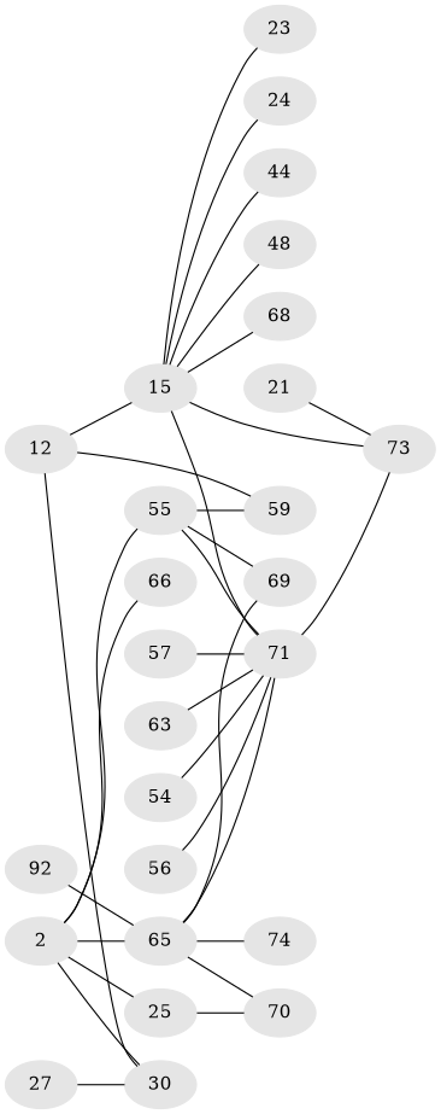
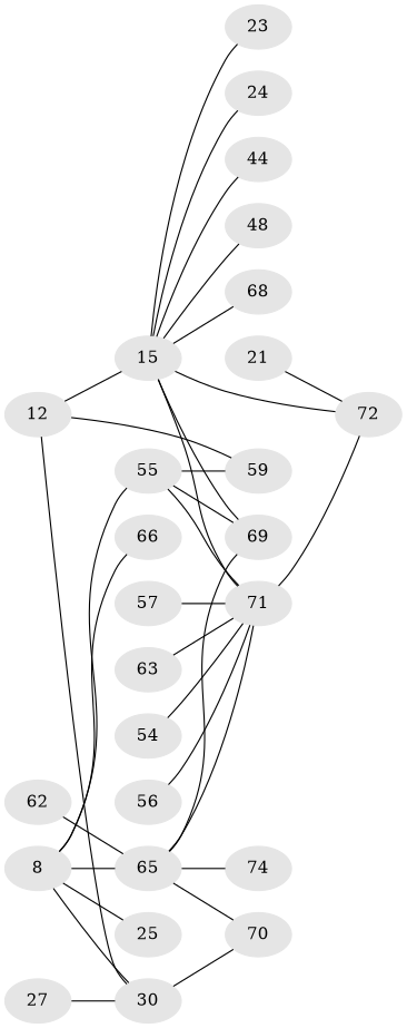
  graph {
    rankdir=LR
    node [color=gray90 style=filled]
-   8 [label=2]
+   8
    25
    30 [super="+10"]
    55 [super="+45+51"]
    65 [super="+28+49+9+36+47+52"]
    66
    70 [super="+38"]
    59 [super="+2+46"]
    69 [super="+6"]
    71 [super="+64+32+40+43+50"]
    74 [super="+16"]
    12 [super="+11"]
    15 [super="+4"]
    23
    24
    44 [super="+37"]
    48
    68
-   73 [super="+34+22"]
+   73 [super="+34+22" label=72]
    27
    54
    56
    57
    n24 [label=21]
-   62 [label=92]
+   62
    63
    8 -- 25
    8 -- 30 [weight=2]
    8 -- 55 [weight=2]
    8 -- 65 [weight=2]
    8 -- 66
-   25 -- 70
+   30 -- 70
    55 -- 59 [weight=2]
    55 -- 69
    55 -- 71
    65 -- 70
    65 -- 69
    65 -- 71 [weight=2]
    65 -- 74
    71 -- 73 [weight=2]
    12 -- 30 [weight=2]
    12 -- 59
    12 -- 15 [weight=2]
+   15 -- 69 [weight=2]
    15 -- 71 [weight=2]
    15 -- 23
    15 -- 24
    15 -- 44
    15 -- 48
    15 -- 68
    15 -- 73 [weight=2]
    27 -- 30
    54 -- 71
    56 -- 71
    57 -- 71
    n24 -- 73
    62 -- 65
    63 -- 71
  }
